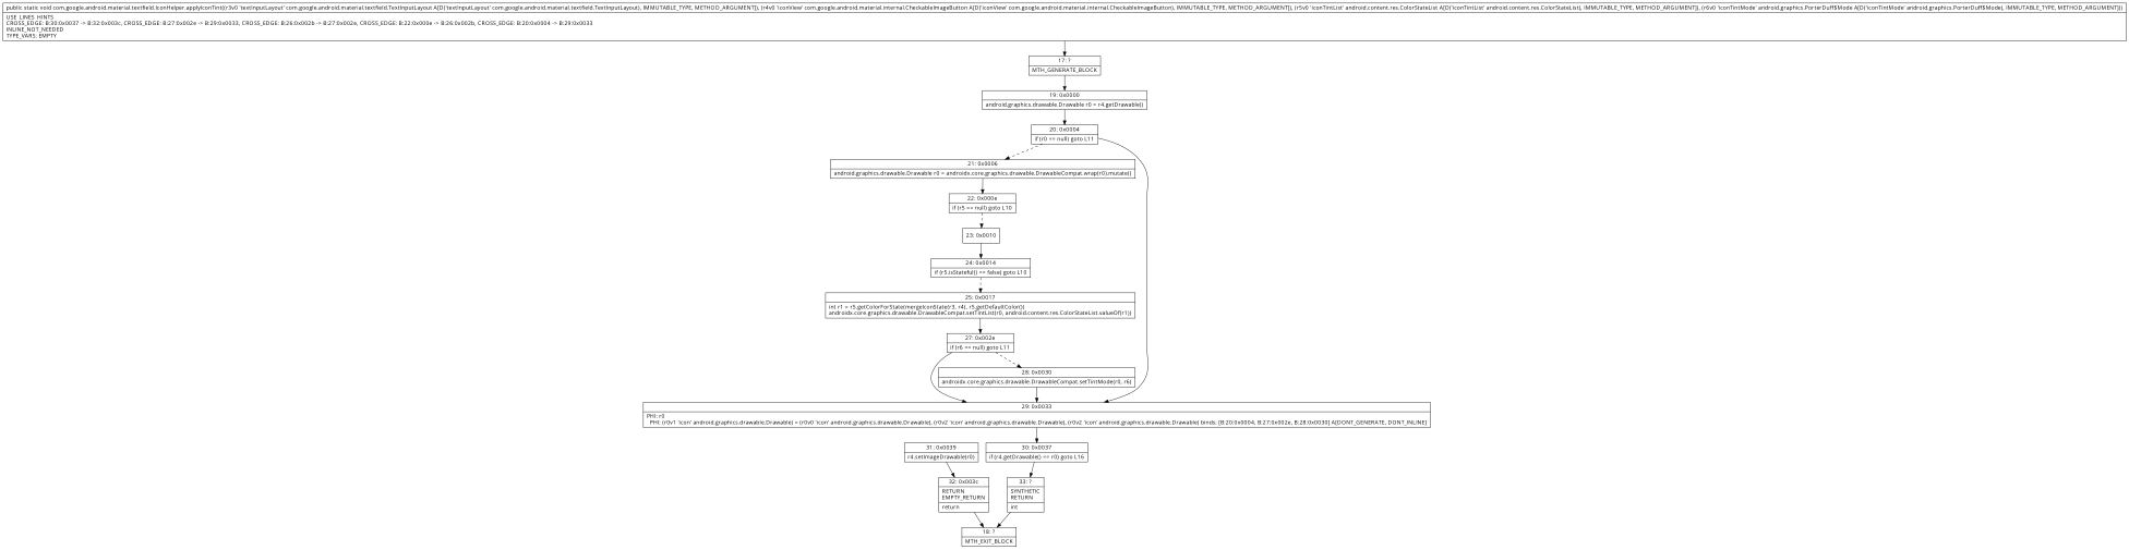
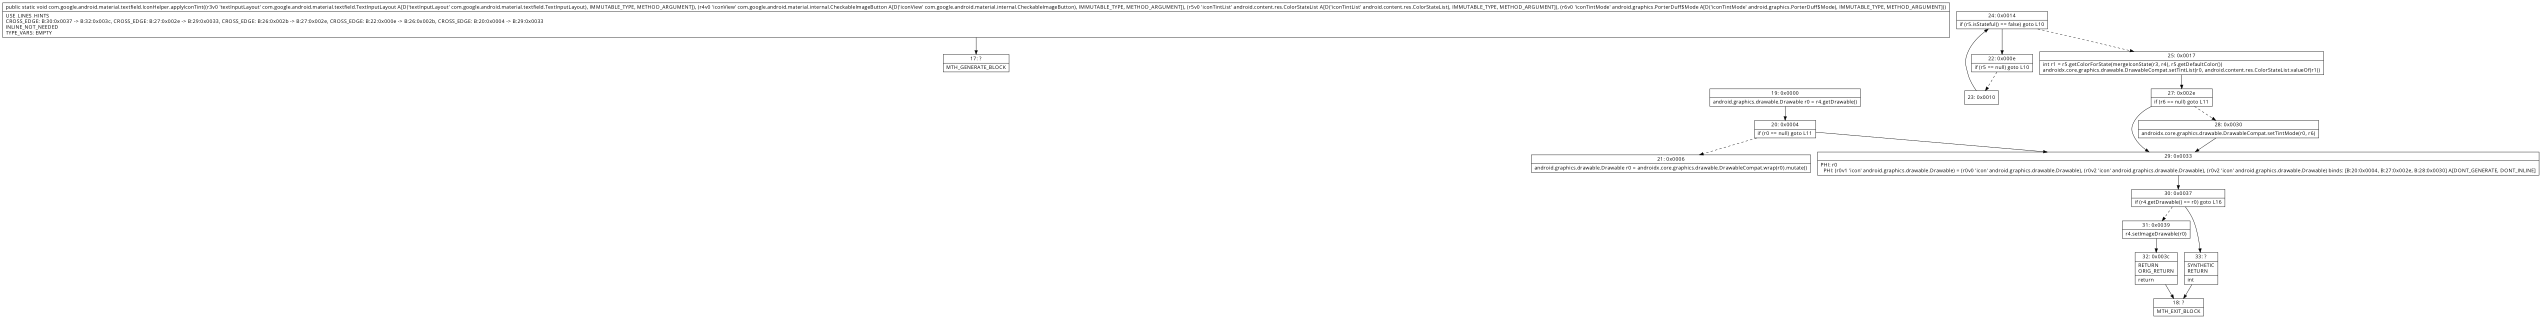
  digraph {
    fontname="Open Sans"
    node [fontname="Open Sans" shape=record]
    edge [fontname="Open Sans"]
    n1 [label="{17\:\ ?|MTH_GENERATE_BLOCK\l}"]
    n2 [label="{19\:\ 0x0000|android.graphics.drawable.Drawable r0 = r4.getDrawable()\l}"]
    n3 [label="{20\:\ 0x0004|if (r0 == null) goto L11\l}"]
    n4 [label="{21\:\ 0x0006|android.graphics.drawable.Drawable r0 = androidx.core.graphics.drawable.DrawableCompat.wrap(r0).mutate()\l}"]
    n5 [label="{29\:\ 0x0033|PHI: r0 \l  PHI: (r0v1 'icon' android.graphics.drawable.Drawable) = (r0v0 'icon' android.graphics.drawable.Drawable), (r0v2 'icon' android.graphics.drawable.Drawable), (r0v2 'icon' android.graphics.drawable.Drawable) binds: [B:20:0x0004, B:27:0x002e, B:28:0x0030] A[DONT_GENERATE, DONT_INLINE]\l}"]
    n6 [label="{22\:\ 0x000e|if (r5 == null) goto L10\l}"]
    n7 [label="{30\:\ 0x0037|if (r4.getDrawable() == r0) goto L16\l}"]
    n8 [label="{23\:\ 0x0010}"]
    n9 [label="{24\:\ 0x0014|if (r5.isStateful() == false) goto L10\l}"]
    n10 [label="{25\:\ 0x0017|int r1 = r5.getColorForState(mergeIconState(r3, r4), r5.getDefaultColor())\landroidx.core.graphics.drawable.DrawableCompat.setTintList(r0, android.content.res.ColorStateList.valueOf(r1))\l}"]
    n11 [label="{27\:\ 0x002e|if (r6 == null) goto L11\l}"]
    n12 [label="{28\:\ 0x0030|androidx.core.graphics.drawable.DrawableCompat.setTintMode(r0, r6)\l}"]
    n13 [label="{31\:\ 0x0039|r4.setImageDrawable(r0)\l}"]
    n14 [label="{33\:\ ?|SYNTHETIC\lRETURN\l|int\l}"]
-   n15 [label="{32\:\ 0x003c|RETURN\lEMPTY_RETURN\l|return\l}"]
+   n15 [label="{32\:\ 0x003c|RETURN\lORIG_RETURN\l|return\l}"]
    n16 [label="{18\:\ ?|MTH_EXIT_BLOCK\l}"]
    n17 [label="{public static void com.google.android.material.textfield.IconHelper.applyIconTint((r3v0 'textInputLayout' com.google.android.material.textfield.TextInputLayout A[D('textInputLayout' com.google.android.material.textfield.TextInputLayout), IMMUTABLE_TYPE, METHOD_ARGUMENT]), (r4v0 'iconView' com.google.android.material.internal.CheckableImageButton A[D('iconView' com.google.android.material.internal.CheckableImageButton), IMMUTABLE_TYPE, METHOD_ARGUMENT]), (r5v0 'iconTintList' android.content.res.ColorStateList A[D('iconTintList' android.content.res.ColorStateList), IMMUTABLE_TYPE, METHOD_ARGUMENT]), (r6v0 'iconTintMode' android.graphics.PorterDuff$Mode A[D('iconTintMode' android.graphics.PorterDuff$Mode), IMMUTABLE_TYPE, METHOD_ARGUMENT]))  | USE_LINES_HINTS\lCROSS_EDGE: B:30:0x0037 \-\> B:32:0x003c, CROSS_EDGE: B:27:0x002e \-\> B:29:0x0033, CROSS_EDGE: B:26:0x002b \-\> B:27:0x002e, CROSS_EDGE: B:22:0x000e \-\> B:26:0x002b, CROSS_EDGE: B:20:0x0004 \-\> B:29:0x0033\lINLINE_NOT_NEEDED\lTYPE_VARS: EMPTY\l}"]
-   n1 -> n2
    n2 -> n3
    n3 -> n4 [style=dashed]
    n3 -> n5
-   n4 -> n6
+   n9 -> n6
    n5 -> n7
    n6 -> n8 [style=dashed]
+   n7 -> n13 [style=dashed]
    n7 -> n14
    n8 -> n9
    n9 -> n10 [style=dashed]
    n10 -> n11
    n11 -> n5
    n11 -> n12 [style=dashed]
    n12 -> n5
    n13 -> n15
    n14 -> n16
    n15 -> n16
    n17 -> n1
  }
